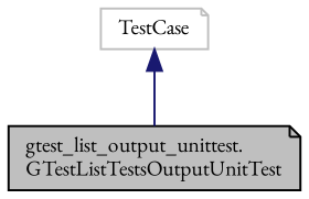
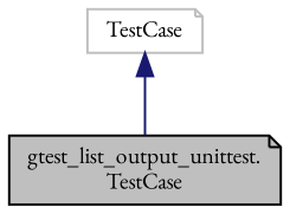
  digraph {
    fontname="EB Garamond"
    node [fontname="EB Garamond" fontsize=10 shape=note style=filled]
-   n1 [color=black fillcolor=grey75 fontcolor=black height=0.2 label="gtest_list_output_unittest.\lGTestListTestsOutputUnitTest" width=0.4]
+   n1 [color=black fillcolor=grey75 fontcolor=black height=0.2 label="gtest_list_output_unittest.\lTestCase" width=0.4]
    n2 [color=grey75 fillcolor=white height=0.2 label=TestCase width=0.4]
    n2 -> n1 [color=midnightblue dir=back fontname="EB Garamond" fontsize=10 labelfontname=Helvetica labelfontsize=10 style=solid]
  }
